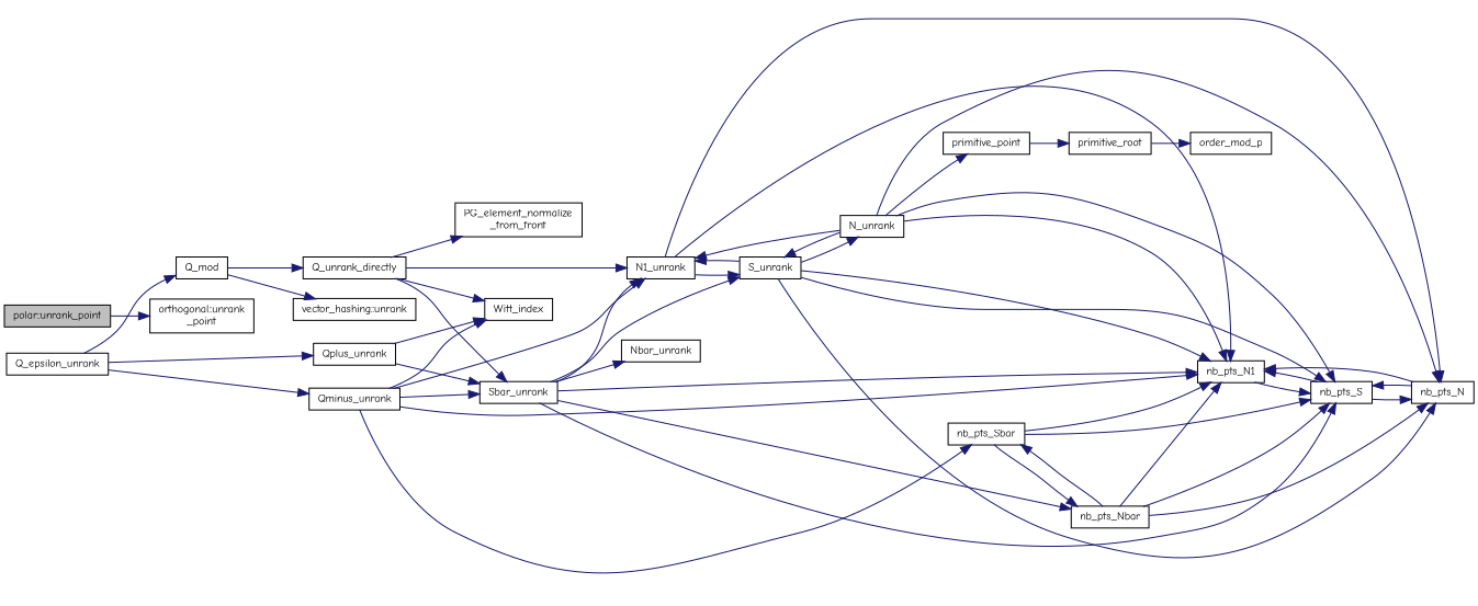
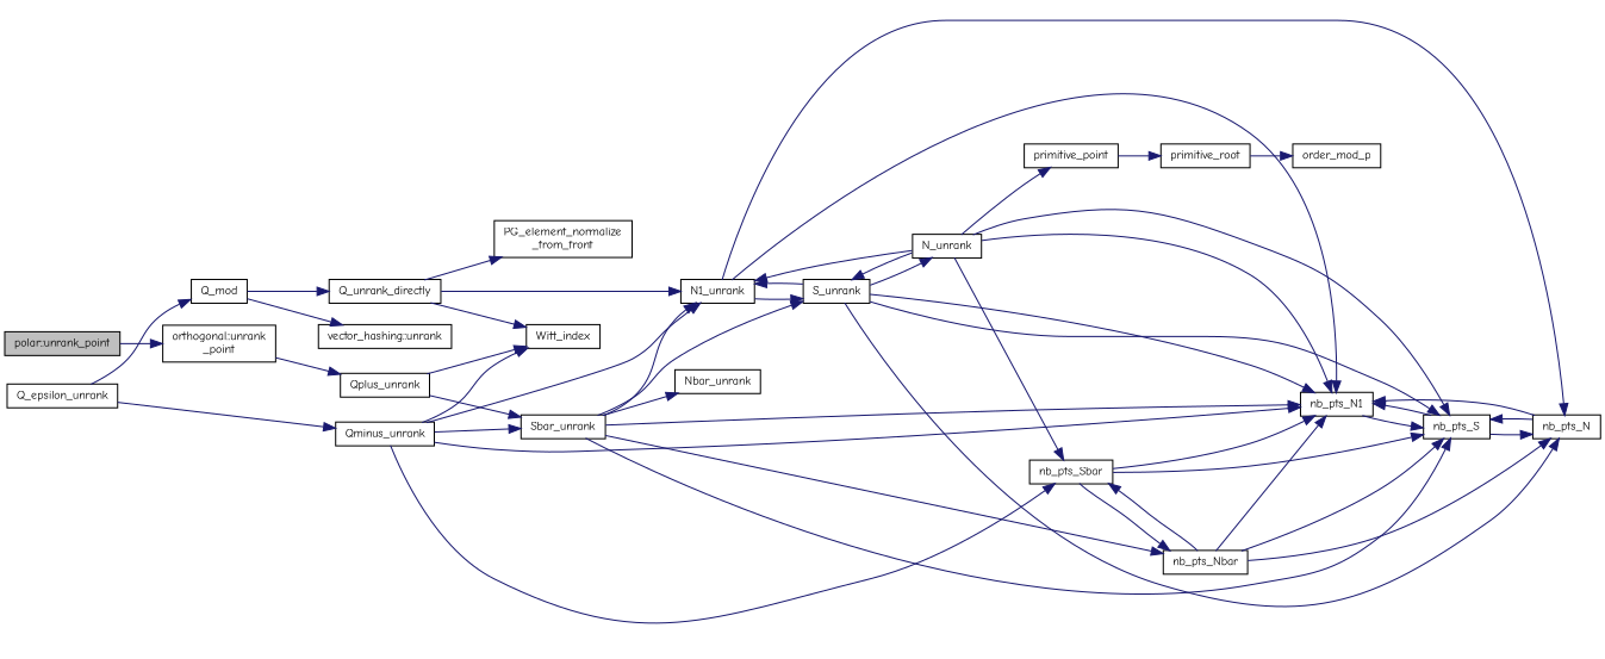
  digraph {
    fontname="Comic Neue"
    rankdir=LR
    node [color=black fillcolor=white fontname="Comic Neue" fontsize=10 shape=record style=filled]
    edge [color=midnightblue fontname="Comic Neue" fontsize=10 labelfontname=Helvetica labelfontsize=10 style=solid]
    n1 [fillcolor=grey75 fontcolor=black height=0.2 label="polar::unrank_point" width=0.4]
    n2 [height=0.2 label="orthogonal::unrank\l_point" width=0.4]
    n3 [height=0.2 label=Q_epsilon_unrank width=0.4]
    n4 [height=0.2 label=Q_mod width=0.4]
    n5 [height=0.2 label=Qplus_unrank width=0.4]
    n6 [height=0.2 label=Qminus_unrank width=0.4]
    n7 [height=0.2 label="vector_hashing::unrank" width=0.4]
    n8 [height=0.2 label=Q_unrank_directly width=0.4]
    n9 [height=0.2 label=Witt_index width=0.4]
    n10 [height=0.2 label=Sbar_unrank width=0.4]
    n11 [height=0.2 label=nb_pts_Sbar width=0.4]
    n12 [height=0.2 label=N1_unrank width=0.4]
    n13 [height=0.2 label=nb_pts_N1 width=0.4]
    n14 [height=0.2 label="PG_element_normalize\l_from_front" width=0.4]
    n15 [height=0.2 label=nb_pts_S width=0.4]
    n16 [height=0.2 label=nb_pts_Nbar width=0.4]
    n17 [height=0.2 label=S_unrank width=0.4]
    n18 [height=0.2 label=Nbar_unrank width=0.4]
    n19 [height=0.2 label=nb_pts_N width=0.4]
    n20 [height=0.2 label=N_unrank width=0.4]
    n21 [height=0.2 label=primitive_point width=0.4]
    n22 [height=0.2 label=primitive_root width=0.4]
    n23 [height=0.2 label=order_mod_p width=0.4]
    n1 -> n2
    n3 -> n4
-   n3 -> n5
+   n2 -> n5
    n3 -> n6
    n4 -> n7
    n4 -> n8
    n5 -> n9
    n5 -> n10
    n6 -> n9
    n6 -> n10
    n6 -> n11
    n6 -> n12
    n6 -> n13
    n8 -> n9
-   n8 -> n10
    n8 -> n12
    n8 -> n14
    n10 -> n12
    n10 -> n13
    n10 -> n15
    n10 -> n16
    n10 -> n17
    n10 -> n18
    n11 -> n13
    n11 -> n15
    n11 -> n16
    n12 -> n13
    n12 -> n17
    n12 -> n19
    n13 -> n15
    n15 -> n13
    n15 -> n19
    n16 -> n11
    n16 -> n13
    n16 -> n15
    n16 -> n19
    n17 -> n12
    n17 -> n13
    n17 -> n15
    n17 -> n19
    n17 -> n20
    n19 -> n13
    n19 -> n15
    n20 -> n12
    n20 -> n13
    n20 -> n15
    n20 -> n17
-   n20 -> n19
+   n20 -> n11
    n20 -> n21
    n21 -> n22
    n22 -> n23
  }
